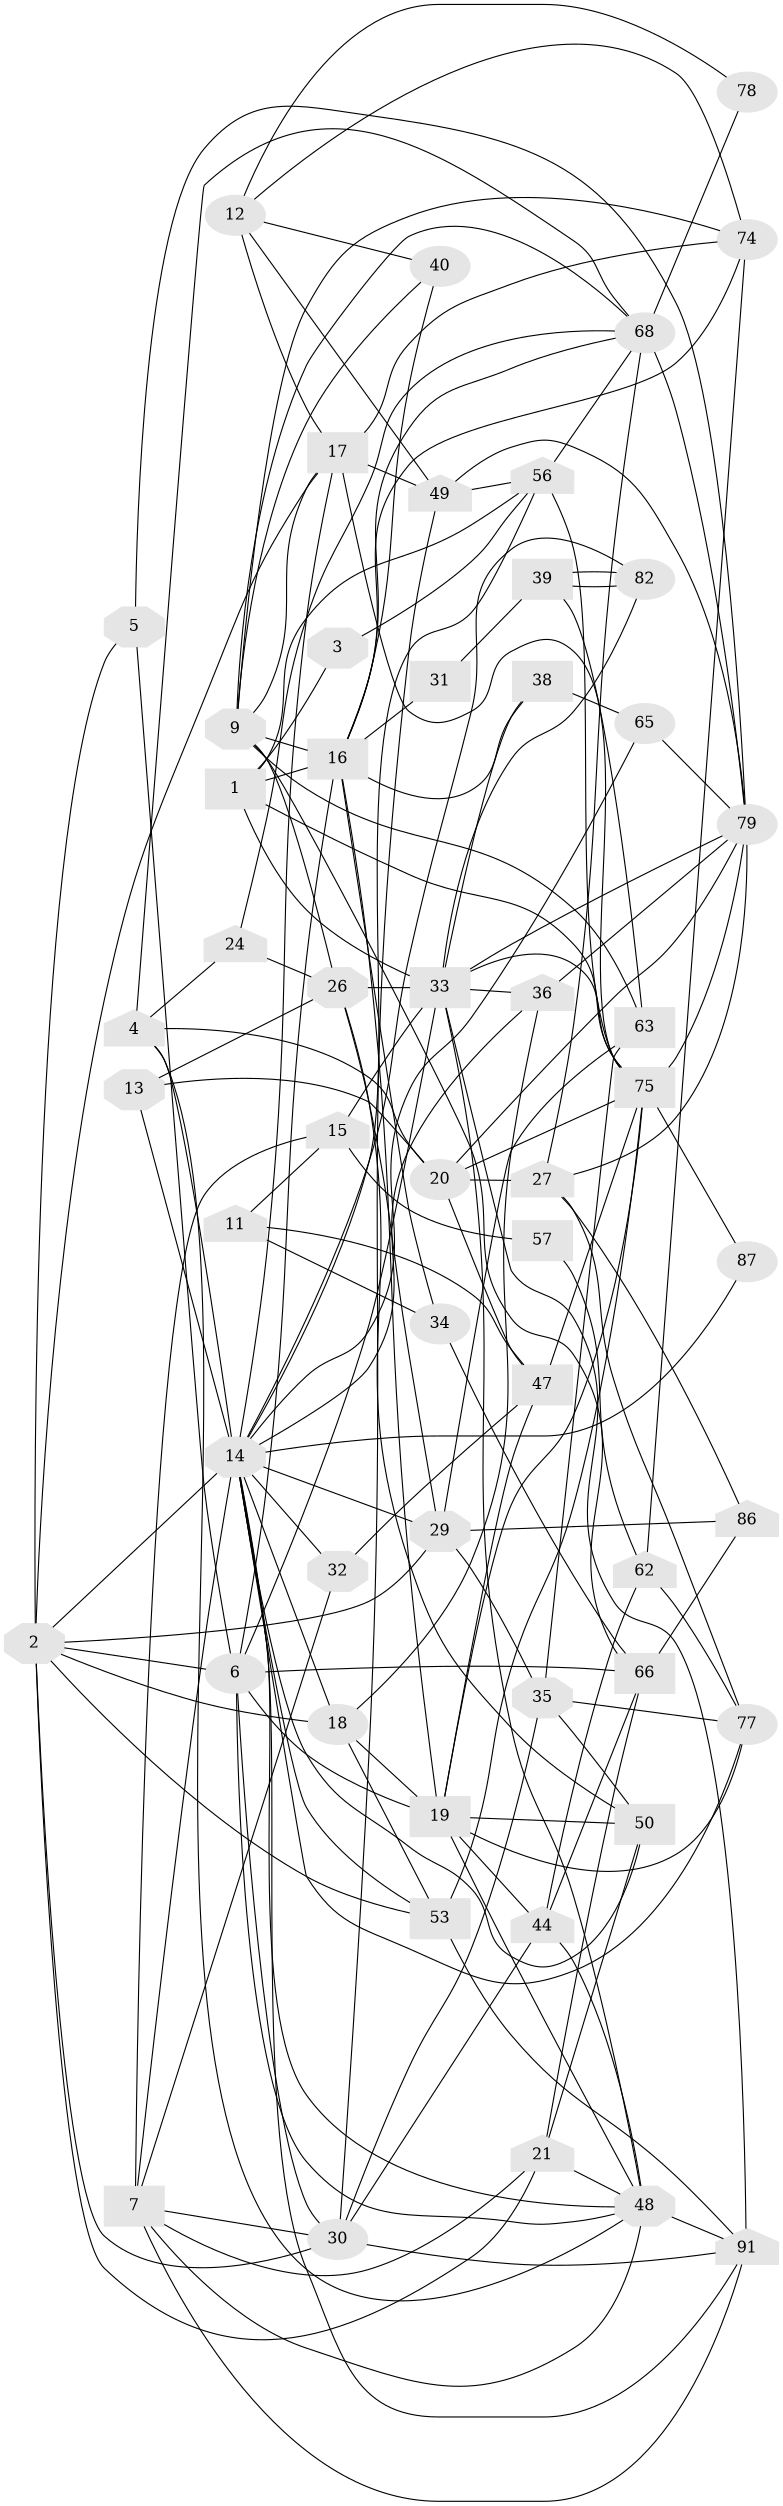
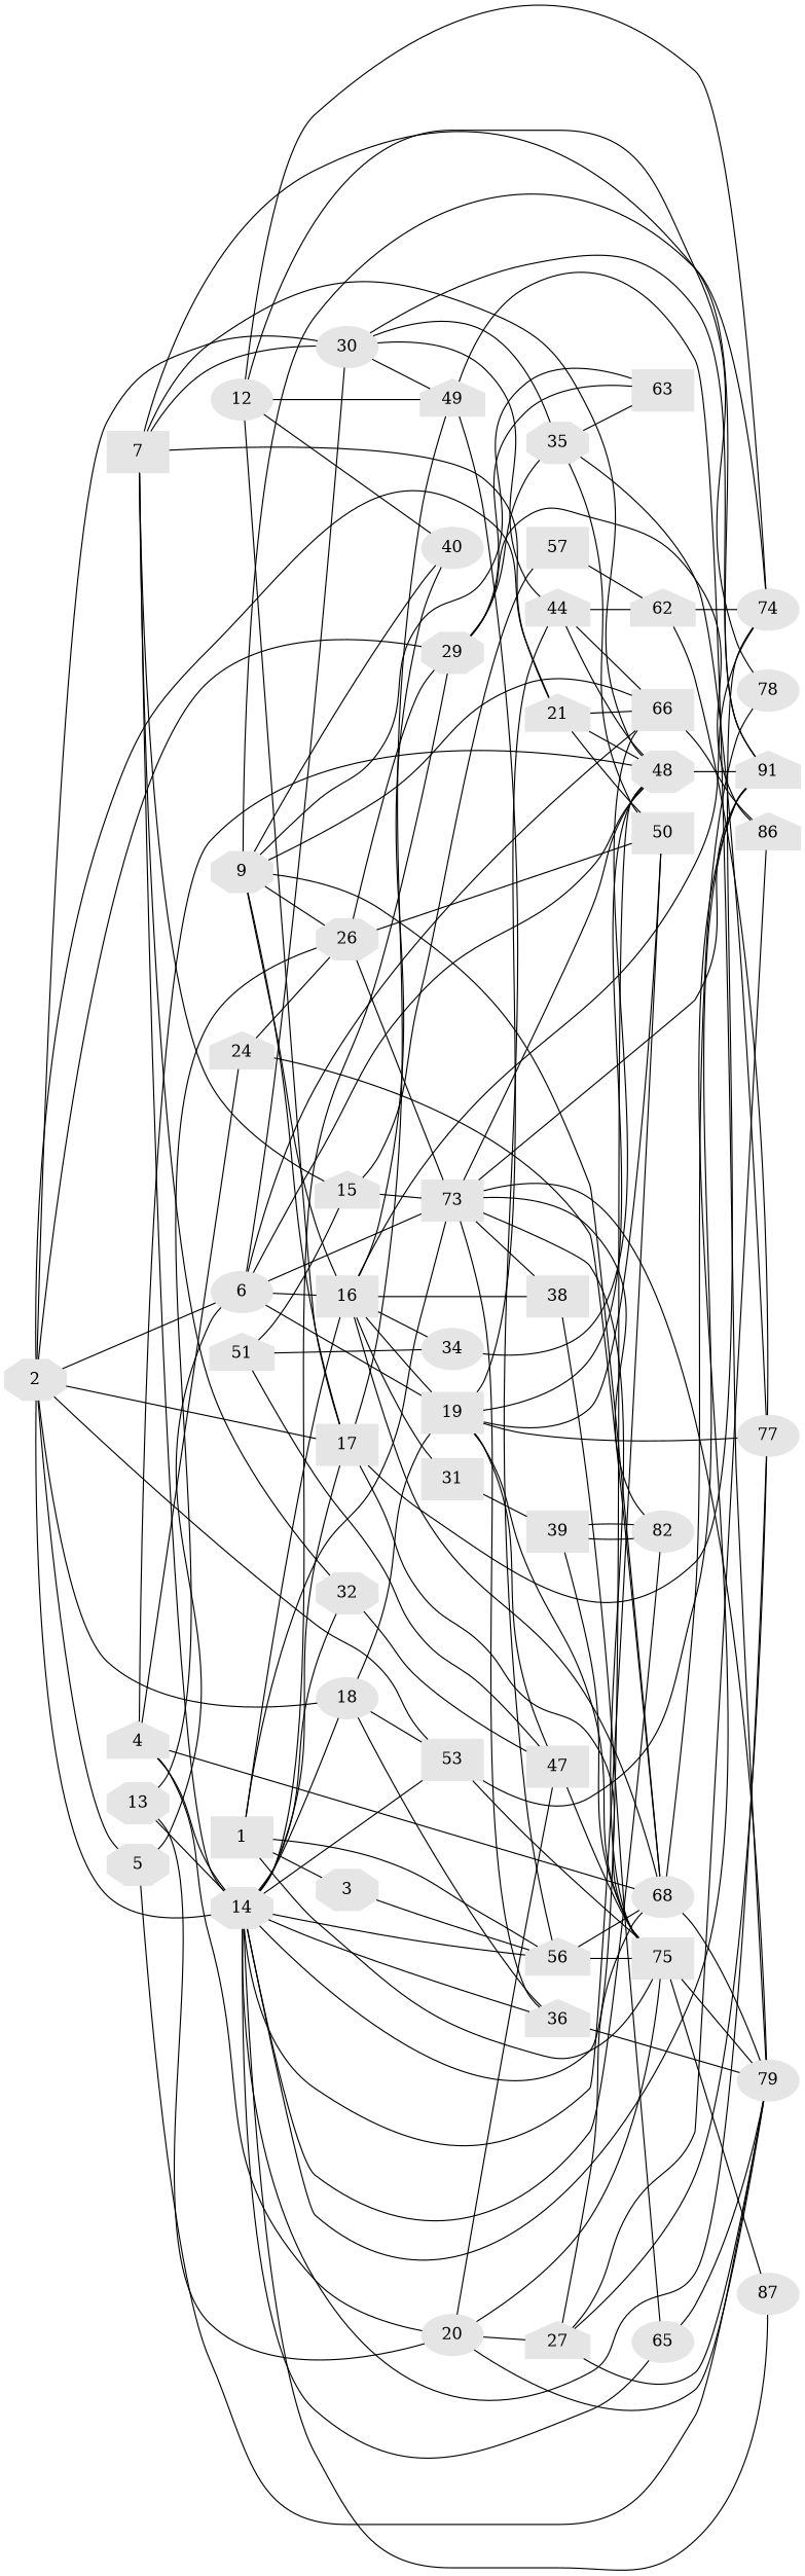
  graph {
    rankdir=LR
    node [color=gray90 shape=box style=filled]
    3 [shape=octagon]
    1
    16 [super="+51+23+73"]
-   33 [super="+59+80"]
+   33 [super="+59+80" label=73]
    56 [shape=house super="+102"]
    75 [super="+105+93+101"]
    68 [shape=ellipse]
    19 [super="+45"]
    n9 [label=40 shape=ellipse super="+106"]
    74 [shape=ellipse super="+100"]
    34 [shape=ellipse]
    31
    38
    48 [shape=octagon super="+54"]
    79 [shape=ellipse super="+88"]
    91 [shape=house super="+104"]
    36 [shape=house]
    82 [shape=ellipse]
    87 [shape=ellipse]
    2 [shape=octagon super="+69+41+58"]
    5 [shape=octagon super="+112"]
    6 [shape=ellipse super="+10+109+71"]
    14 [shape=octagon super="+85+55+83+40+103"]
    17 [super="+76+64"]
    18 [shape=ellipse super="+22"]
    21 [shape=house]
    29 [shape=octagon]
    30 [shape=ellipse super="+98"]
    53 [super="+110"]
    66 [super="+94"]
    32 [shape=octagon super="+95"]
    50 [super="+90"]
    65 [shape=ellipse]
    77 [shape=ellipse]
    49 [shape=house]
    63
    86 [shape=house]
    35 [shape=octagon]
    44 [shape=house super="+70"]
    62 [shape=house]
    4 [shape=house super="+84"]
    20 [shape=ellipse super="+25"]
    24 [shape=house]
    47 [super="+89"]
    27 [shape=house]
    26 [shape=octagon super="+72"]
    78 [shape=ellipse]
    7 [super="+8"]
    15 [shape=house super="+28"]
    57
    9 [shape=octagon super="+43"]
-   11 [shape=house]
+   11 [shape=house label=51]
    12 [shape=ellipse super="+61"]
    13 [shape=octagon]
    39
    3 -- 56
    1 -- 3
    1 -- 16
    1 -- 33
    1 -- 56
    1 -- 75
    16 -- 68
    16 -- 19
    16 -- n9
    16 -- 74
    16 -- 34
    16 -- 31
    16 -- 38
    33 -- 75
    33 -- 38
    33 -- 48
    33 -- 79
    33 -- 91
    33 -- 36
    33 -- 82
    56 -- 75 [weight=2]
    56 -- 68 [weight=2]
    75 -- 79 [weight=2]
    75 -- 87
    68 -- 79
    68 -- 78
    19 -- 75
    19 -- 48
    19 -- 50
    19 -- 77
    19 -- 44 [weight=2]
    19 -- 47
    34 -- 66
    31 -- 39
    38 -- 65
    48 -- 91
    36 -- 79
    2 -- 5
    2 -- 6
    2 -- 14
    2 -- 17
    2 -- 18
    2 -- 21
    2 -- 29 [weight=2]
    2 -- 30
    2 -- 53
    5 -- 79
    5 -- 6
    6 -- 16 [weight=2]
    6 -- 33
    6 -- 19
    6 -- 48
    6 -- 30
    6 -- 66
    14 -- 56
    14 -- 48
    14 -- 91
    14 -- 36 [weight=2]
    14 -- 82
    14 -- 87
    14 -- 17 [weight=3]
    14 -- 18
    14 -- 29 [weight=2]
    14 -- 53
    14 -- 32
    14 -- 50
    14 -- 65
    14 -- 77
    17 -- 75
    17 -- 74
    17 -- 49
    18 -- 19
    18 -- 36
    18 -- 53
    21 -- 48
    21 -- 66
    21 -- 50 [weight=2]
    29 -- 63
    29 -- 86
    29 -- 35
    30 -- 91
    30 -- 49
    30 -- 35
    30 -- 44
    53 -- 75
    53 -- 91
    66 -- 86
    32 -- 47
    65 -- 79
    49 -- 56
    49 -- 79
    35 -- 50
    35 -- 77
    35 -- 63
    44 -- 48
    44 -- 66
    44 -- 62
    62 -- 74
    62 -- 77
    4 -- 68
    4 -- 48
    4 -- 14
    4 -- 20
    4 -- 24
    20 -- 75
    20 -- 79
    20 -- 47
    20 -- 27
    24 -- 68
    24 -- 26
    47 -- 75
    27 -- 68
    27 -- 79
    27 -- 77
    27 -- 86
    26 -- 33
    26 -- 29
    26 -- 50
    7 -- 48
    7 -- 91
    7 -- 14
    7 -- 21
    7 -- 30
    7 -- 32
    7 -- 15
    15 -- 33
    15 -- 57
    57 -- 62
    9 -- 16
    9 -- 68
    9 -- n9
    9 -- 74
    9 -- 17
    9 -- 66
    9 -- 63
    9 -- 26
    11 -- 34
    11 -- 47
    11 -- 15
    12 -- n9
    12 -- 74
    12 -- 17
    12 -- 49
    12 -- 78
    13 -- 14
    13 -- 20
    13 -- 26
    39 -- 82
    39 -- 82
-   39 -- 63
+   39 -- 75
  }
